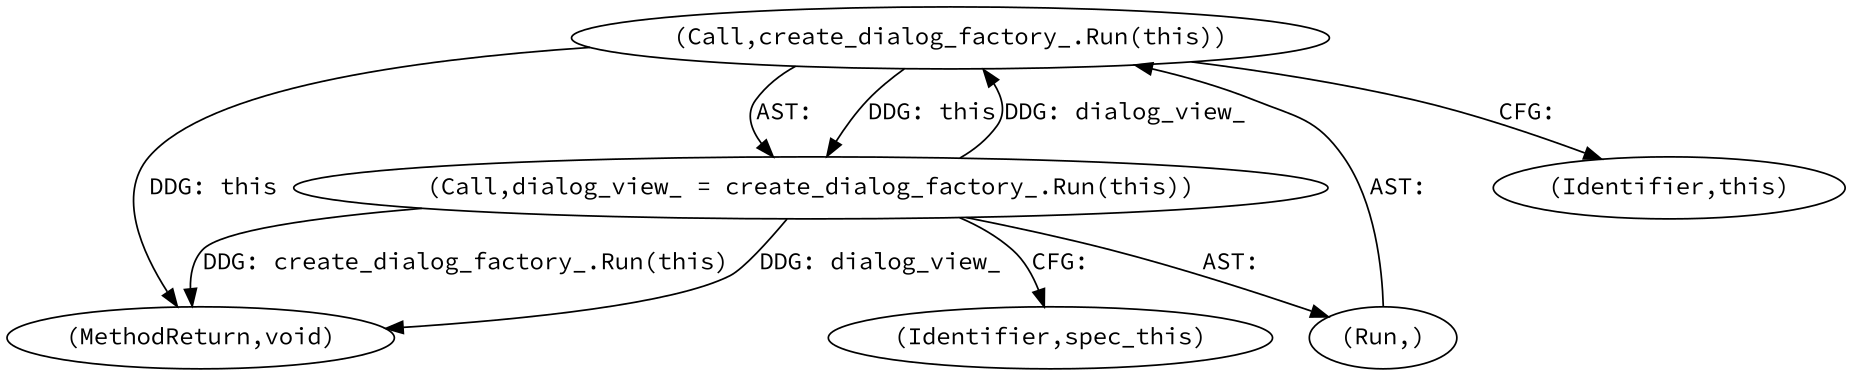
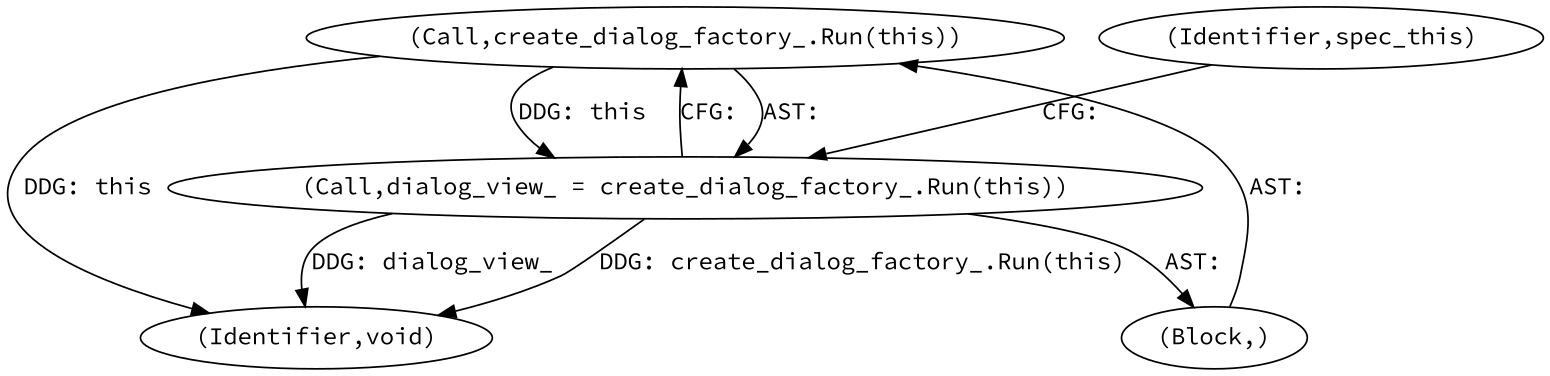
  digraph {
    fontname="Source Code Pro"
    node [fontname="Source Code Pro"]
    edge [fontname="Source Code Pro"]
    n1 [label="(Call,create_dialog_factory_.Run(this))"]
    n2 [label="(Call,dialog_view_ = create_dialog_factory_.Run(this))"]
-   n3 [label="(MethodReturn,void)"]
-   n4 [label="(Identifier,this)"]
-   n5 [label="(Run,)"]
+   n3 [label="(Identifier,void)"]
+   n5 [label="(Block,)"]
    n6 [label="(Identifier,spec_this)"]
    n1 -> n2 [label="AST: "]
    n1 -> n2 [label="DDG: this"]
    n1 -> n3 [label="DDG: this"]
-   n1 -> n4 [label="CFG: "]
-   n2 -> n1 [label="DDG: dialog_view_"]
+   n2 -> n1 [label="CFG: "]
    n2 -> n3 [label="DDG: create_dialog_factory_.Run(this)"]
    n2 -> n3 [label="DDG: dialog_view_"]
    n2 -> n5 [label="AST: "]
    n5 -> n1 [label="AST: "]
-   n2 -> n6 [label="CFG: "]
+   n6 -> n2 [label="CFG: "]
  }
